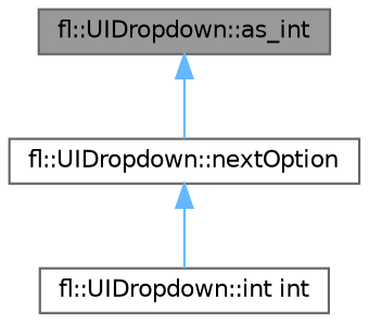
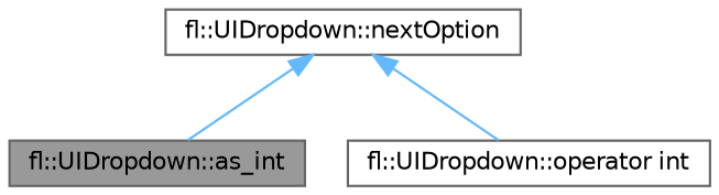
  digraph {
    rankdir=TB
    node [color=grey40 fillcolor=white fontname=Helvetica fontsize=10 shape=box style=filled]
    edge [color=steelblue1 dir=back fontname=Helvetica fontsize=10 labelfontname=Helvetica labelfontsize=10 style=solid]
    n1 [color=gray40 fillcolor=grey60 fontcolor=black height=0.2 label="fl::UIDropdown::as_int" width=0.4]
    n2 [height=0.2 label="fl::UIDropdown::nextOption" width=0.4]
-   n3 [height=0.2 label="fl::UIDropdown::int int" width=0.4]
-   n1 -> n2
+   n3 [height=0.2 label="fl::UIDropdown::operator int" width=0.4]
+   n2 -> n1
    n2 -> n3
  }
